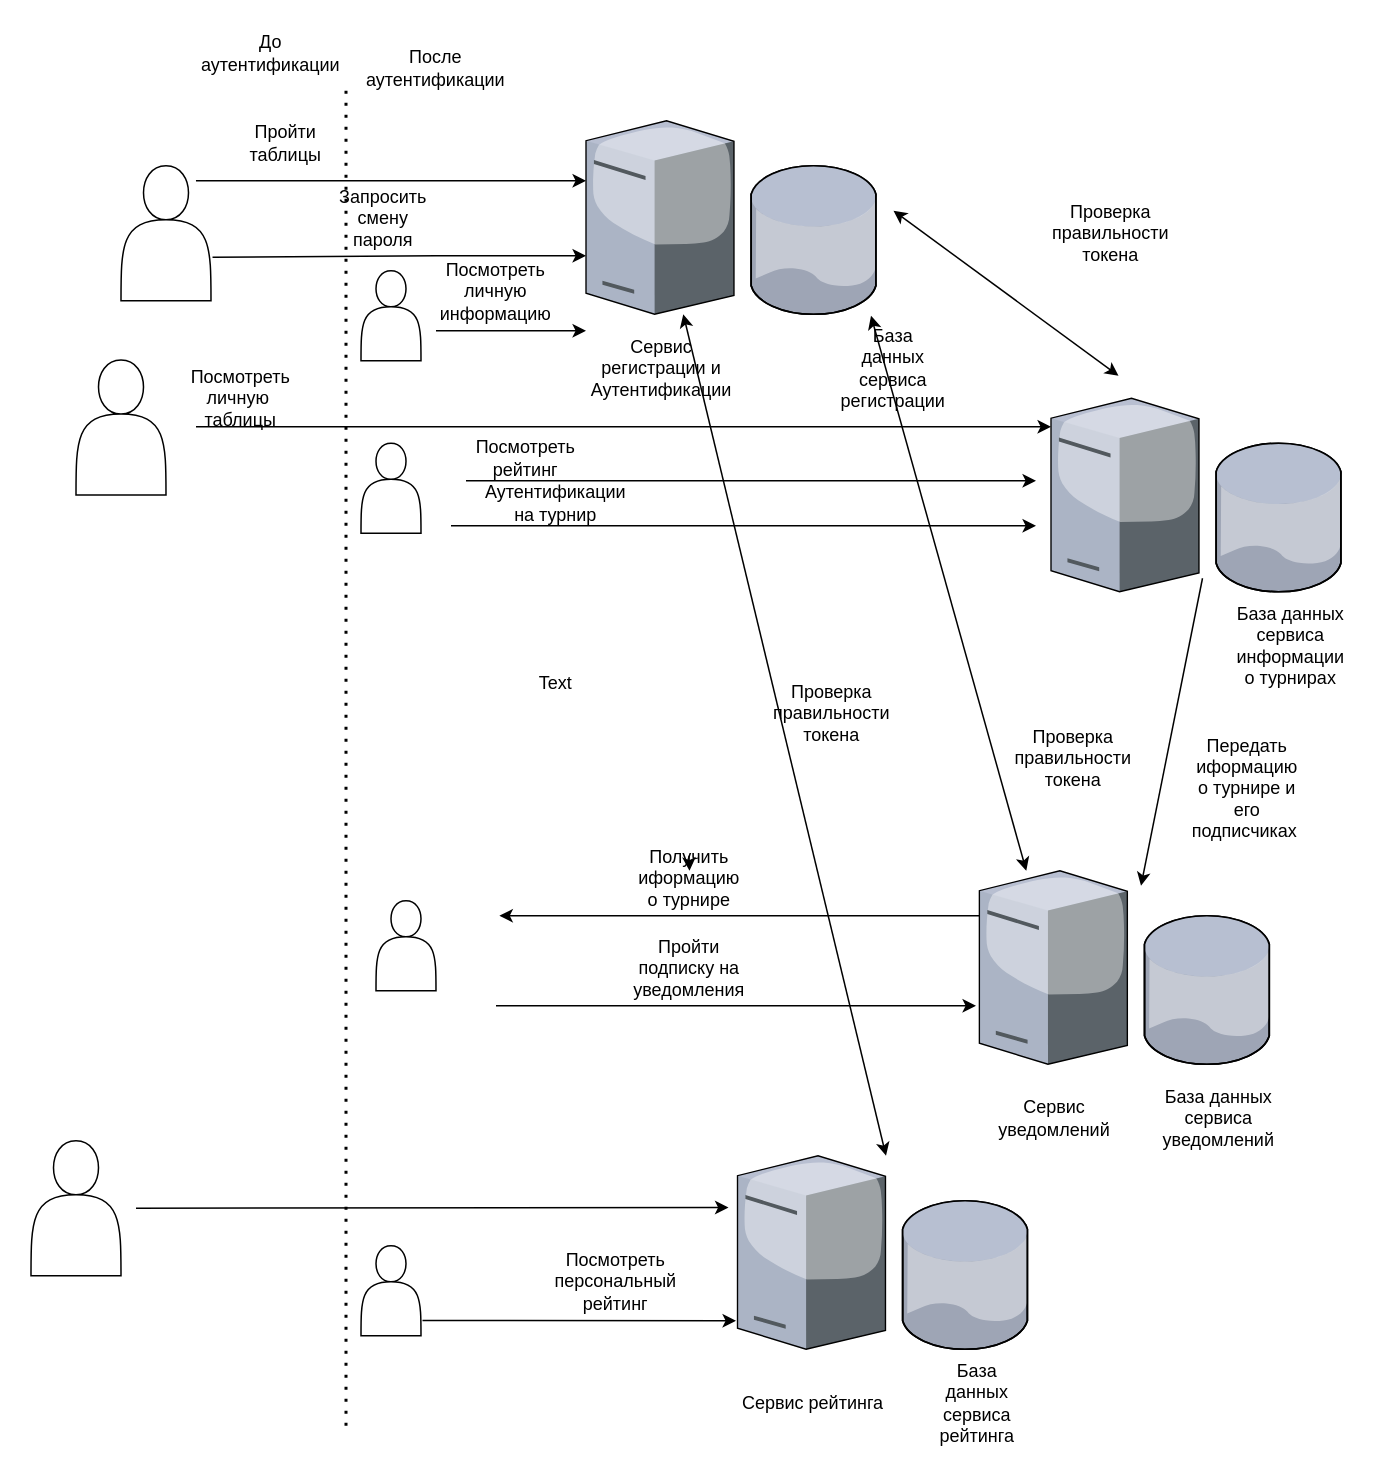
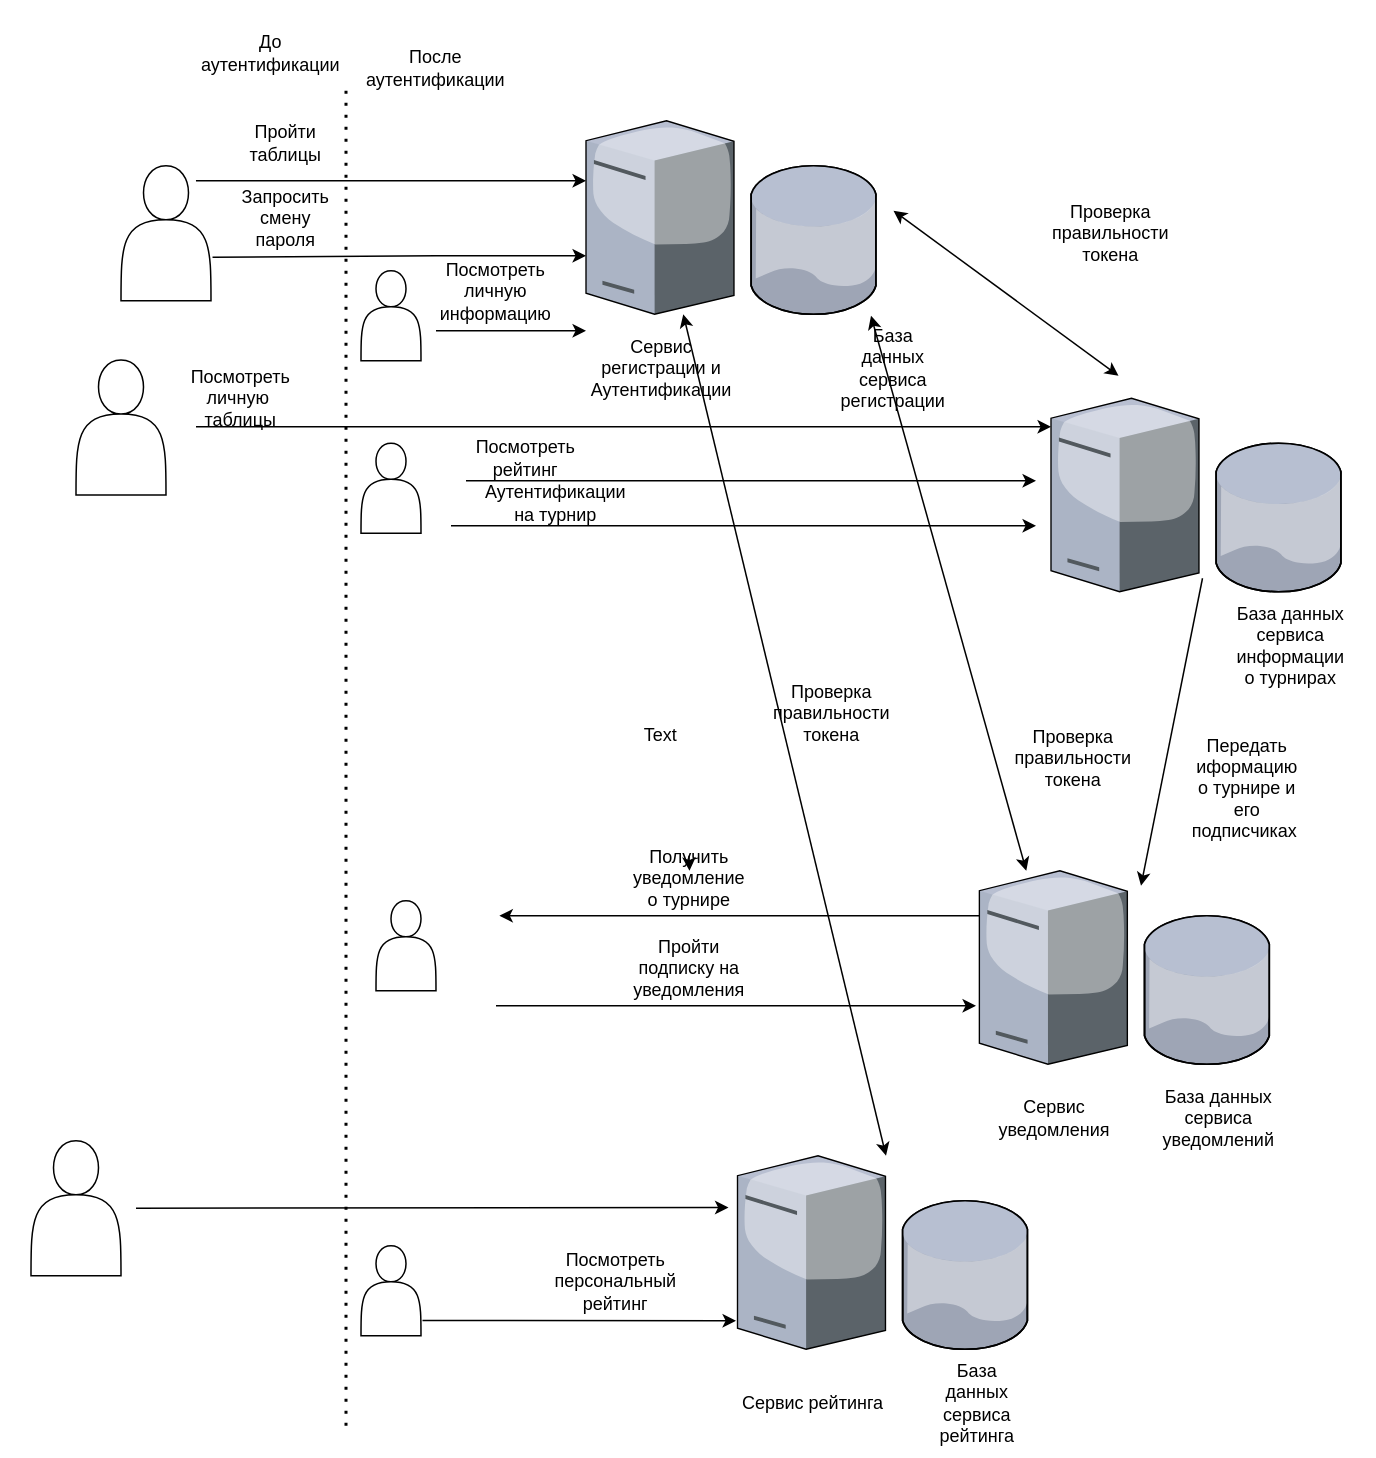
  <mxCell id="0" />
  <mxCell id="1" parent="0" />
  <mxCell id="2" value="" style="verticalLabelPosition=bottom;sketch=0;aspect=fixed;html=1;verticalAlign=top;strokeColor=none;align=center;outlineConnect=0;shape=mxgraph.citrix.database;" vertex="1" parent="1"><mxGeometry x="500" y="110" width="84.15" height="99" as="geometry" /></mxCell>
  <mxCell id="3" value="" style="verticalLabelPosition=bottom;sketch=0;aspect=fixed;html=1;verticalAlign=top;strokeColor=none;align=center;outlineConnect=0;shape=mxgraph.citrix.license_server;" vertex="1" parent="1"><mxGeometry x="390" y="80" width="98.65" height="129" as="geometry" /></mxCell>
  <mxCell id="4" value="Сервис регистрации и Аутентификации&lt;br&gt;" style="text;html=1;strokeColor=none;fillColor=none;align=center;verticalAlign=middle;whiteSpace=wrap;rounded=0;" vertex="1" parent="1"><mxGeometry x="390" y="230" width="101" height="30" as="geometry" /></mxCell>
  <mxCell id="5" value="База данных сервиса регистрации&lt;br&gt;" style="text;html=1;strokeColor=none;fillColor=none;align=center;verticalAlign=middle;whiteSpace=wrap;rounded=0;" vertex="1" parent="1"><mxGeometry x="565" y="230" width="60" height="30" as="geometry" /></mxCell>
  <mxCell id="6" value="" style="verticalLabelPosition=bottom;sketch=0;aspect=fixed;html=1;verticalAlign=top;strokeColor=none;align=center;outlineConnect=0;shape=mxgraph.citrix.database;" vertex="1" parent="1"><mxGeometry x="810" y="295" width="84.15" height="99" as="geometry" /></mxCell>
  <mxCell id="7" value="" style="verticalLabelPosition=bottom;sketch=0;aspect=fixed;html=1;verticalAlign=top;strokeColor=none;align=center;outlineConnect=0;shape=mxgraph.citrix.license_server;" vertex="1" parent="1"><mxGeometry x="700" y="265" width="98.65" height="129" as="geometry" /></mxCell>
  <mxCell id="8" value="База данных сервиса информации о турнирах" style="text;html=1;strokeColor=none;fillColor=none;align=center;verticalAlign=middle;whiteSpace=wrap;rounded=0;" vertex="1" parent="1"><mxGeometry x="830" y="415" width="60" height="30" as="geometry" /></mxCell>
  <mxCell id="9" value="" style="verticalLabelPosition=bottom;sketch=0;aspect=fixed;html=1;verticalAlign=top;strokeColor=none;align=center;outlineConnect=0;shape=mxgraph.citrix.database;" vertex="1" parent="1"><mxGeometry x="762.25" y="610" width="84.15" height="99" as="geometry" /></mxCell>
  <mxCell id="10" value="" style="verticalLabelPosition=bottom;sketch=0;aspect=fixed;html=1;verticalAlign=top;strokeColor=none;align=center;outlineConnect=0;shape=mxgraph.citrix.license_server;" vertex="1" parent="1"><mxGeometry x="652.25" y="580" width="98.65" height="129" as="geometry" /></mxCell>
- <mxCell id="11" value="Сервис уведомлений" style="text;html=1;strokeColor=none;fillColor=none;align=center;verticalAlign=middle;whiteSpace=wrap;rounded=0;" vertex="1" parent="1"><mxGeometry x="652.25" y="730" width="101" height="30" as="geometry" /></mxCell>
+ <mxCell id="11" value="Сервис уведомления" style="text;html=1;strokeColor=none;fillColor=none;align=center;verticalAlign=middle;whiteSpace=wrap;rounded=0;" vertex="1" parent="1"><mxGeometry x="652.25" y="730" width="101" height="30" as="geometry" /></mxCell>
  <mxCell id="12" value="База данных сервиса уведомлений&lt;br&gt;" style="text;html=1;strokeColor=none;fillColor=none;align=center;verticalAlign=middle;whiteSpace=wrap;rounded=0;" vertex="1" parent="1"><mxGeometry x="782.25" y="730" width="60" height="30" as="geometry" /></mxCell>
  <mxCell id="13" value="" style="shape=actor;whiteSpace=wrap;html=1;" vertex="1" parent="1"><mxGeometry x="80" y="110" width="60" height="90" as="geometry" /></mxCell>
  <mxCell id="14" value="" style="endArrow=classic;html=1;rounded=0;exitX=0.833;exitY=0.111;exitDx=0;exitDy=0;exitPerimeter=0;" edge="1" parent="1" source="13"><mxGeometry width="50" height="50" relative="1" as="geometry"><mxPoint x="200" y="120.4" as="sourcePoint" /><mxPoint x="390" y="120.003" as="targetPoint" /></mxGeometry></mxCell>
  <mxCell id="15" value="" style="endArrow=none;dashed=1;html=1;dashPattern=1 3;strokeWidth=2;rounded=0;" edge="1" parent="1"><mxGeometry width="50" height="50" relative="1" as="geometry"><mxPoint x="230" y="950" as="sourcePoint" /><mxPoint x="230" y="60" as="targetPoint" /></mxGeometry></mxCell>
  <mxCell id="16" value="До аутентификации" style="text;html=1;strokeColor=none;fillColor=none;align=center;verticalAlign=middle;whiteSpace=wrap;rounded=0;" vertex="1" parent="1"><mxGeometry x="150" y="20" width="60" height="30" as="geometry" /></mxCell>
  <mxCell id="17" value="Пройти таблицы" style="text;html=1;strokeColor=none;fillColor=none;align=center;verticalAlign=middle;whiteSpace=wrap;rounded=0;" vertex="1" parent="1"><mxGeometry x="160" y="80" width="60" height="30" as="geometry" /></mxCell>
  <mxCell id="18" value="" style="endArrow=classic;html=1;rounded=0;exitX=1.017;exitY=0.678;exitDx=0;exitDy=0;exitPerimeter=0;" edge="1" parent="1" source="13"><mxGeometry width="50" height="50" relative="1" as="geometry"><mxPoint x="200" y="170" as="sourcePoint" /><mxPoint x="390" y="170" as="targetPoint" /><Array as="points"><mxPoint x="290" y="170" /></Array></mxGeometry></mxCell>
- <mxCell id="19" value="Запросить смену пароля&lt;br&gt;" style="text;html=1;strokeColor=none;fillColor=none;align=center;verticalAlign=middle;whiteSpace=wrap;rounded=0;" vertex="1" parent="1"><mxGeometry x="225" y="129.5" width="60" height="30" as="geometry" /></mxCell>
+ <mxCell id="19" value="Запросить смену пароля&lt;br&gt;" style="text;html=1;strokeColor=none;fillColor=none;align=center;verticalAlign=middle;whiteSpace=wrap;rounded=0;" vertex="1" parent="1"><mxGeometry x="160" y="129.5" width="60" height="30" as="geometry" /></mxCell>
  <mxCell id="20" value="" style="shape=actor;whiteSpace=wrap;html=1;" vertex="1" parent="1"><mxGeometry x="50" y="239.5" width="60" height="90" as="geometry" /></mxCell>
  <mxCell id="21" value="" style="endArrow=classic;html=1;rounded=0;" edge="1" parent="1"><mxGeometry width="50" height="50" relative="1" as="geometry"><mxPoint x="130" y="284" as="sourcePoint" /><mxPoint x="700" y="284" as="targetPoint" /></mxGeometry></mxCell>
  <mxCell id="22" value="Посмотреть личную&amp;nbsp; таблицы&lt;br&gt;" style="text;html=1;strokeColor=none;fillColor=none;align=center;verticalAlign=middle;whiteSpace=wrap;rounded=0;" vertex="1" parent="1"><mxGeometry x="130" y="250" width="60" height="30" as="geometry" /></mxCell>
  <mxCell id="23" value="После аутентификации" style="text;html=1;strokeColor=none;fillColor=none;align=center;verticalAlign=middle;whiteSpace=wrap;rounded=0;" vertex="1" parent="1"><mxGeometry x="260" y="30" width="60" height="30" as="geometry" /></mxCell>
  <mxCell id="24" value="" style="shape=actor;whiteSpace=wrap;html=1;" vertex="1" parent="1"><mxGeometry x="240" y="180" width="40" height="60" as="geometry" /></mxCell>
  <mxCell id="25" value="" style="endArrow=classic;html=1;rounded=0;entryX=0;entryY=0;entryDx=0;entryDy=0;" edge="1" parent="1"><mxGeometry width="50" height="50" relative="1" as="geometry"><mxPoint x="290" y="220" as="sourcePoint" /><mxPoint x="390" y="220" as="targetPoint" /></mxGeometry></mxCell>
  <mxCell id="26" value="Посмотреть личную информацию" style="text;html=1;strokeColor=none;fillColor=none;align=center;verticalAlign=middle;whiteSpace=wrap;rounded=0;" vertex="1" parent="1"><mxGeometry x="300" y="179" width="60" height="30" as="geometry" /></mxCell>
  <mxCell id="27" value="" style="shape=actor;whiteSpace=wrap;html=1;" vertex="1" parent="1"><mxGeometry x="240" y="295" width="40" height="60" as="geometry" /></mxCell>
  <mxCell id="28" value="" style="endArrow=classic;html=1;rounded=0;" edge="1" parent="1"><mxGeometry width="50" height="50" relative="1" as="geometry"><mxPoint x="300" y="350" as="sourcePoint" /><mxPoint x="690" y="350" as="targetPoint" /></mxGeometry></mxCell>
  <mxCell id="29" value="Аутентификации на турнир" style="text;html=1;strokeColor=none;fillColor=none;align=center;verticalAlign=middle;whiteSpace=wrap;rounded=0;" vertex="1" parent="1"><mxGeometry x="340" y="320" width="60" height="30" as="geometry" /></mxCell>
  <mxCell id="30" value="" style="endArrow=classic;html=1;rounded=0;" edge="1" parent="1"><mxGeometry width="50" height="50" relative="1" as="geometry"><mxPoint x="310" y="320" as="sourcePoint" /><mxPoint x="690" y="320" as="targetPoint" /></mxGeometry></mxCell>
  <mxCell id="31" value="Посмотреть рейтинг" style="text;html=1;strokeColor=none;fillColor=none;align=center;verticalAlign=middle;whiteSpace=wrap;rounded=0;" vertex="1" parent="1"><mxGeometry x="320" y="290" width="60" height="30" as="geometry" /></mxCell>
  <mxCell id="32" value="" style="shape=actor;whiteSpace=wrap;html=1;" vertex="1" parent="1"><mxGeometry x="250" y="600" width="40" height="60" as="geometry" /></mxCell>
  <mxCell id="33" value="" style="endArrow=classic;html=1;rounded=0;" edge="1" parent="1"><mxGeometry width="50" height="50" relative="1" as="geometry"><mxPoint x="652.25" y="610" as="sourcePoint" /><mxPoint x="332.25" y="610" as="targetPoint" /></mxGeometry></mxCell>
  <mxCell id="34" style="edgeStyle=orthogonalEdgeStyle;rounded=0;orthogonalLoop=1;jettySize=auto;html=1;exitX=0.5;exitY=0;exitDx=0;exitDy=0;" edge="1" parent="1" source="35"><mxGeometry relative="1" as="geometry"><mxPoint x="459" y="580" as="targetPoint" /></mxGeometry></mxCell>
- <mxCell id="35" value="Получить иформацию о турнире&lt;br&gt;" style="text;html=1;strokeColor=none;fillColor=none;align=center;verticalAlign=middle;whiteSpace=wrap;rounded=0;" vertex="1" parent="1"><mxGeometry x="428.65" y="570" width="60" height="30" as="geometry" /></mxCell>
+ <mxCell id="35" value="Получить уведомление о турнире&lt;br&gt;" style="text;html=1;strokeColor=none;fillColor=none;align=center;verticalAlign=middle;whiteSpace=wrap;rounded=0;" vertex="1" parent="1"><mxGeometry x="428.65" y="570" width="60" height="30" as="geometry" /></mxCell>
  <mxCell id="36" value="" style="endArrow=classic;html=1;rounded=0;" edge="1" parent="1"><mxGeometry width="50" height="50" relative="1" as="geometry"><mxPoint x="330" y="670" as="sourcePoint" /><mxPoint x="650" y="670" as="targetPoint" /></mxGeometry></mxCell>
  <mxCell id="37" value="Пройти подписку на уведомления" style="text;html=1;strokeColor=none;fillColor=none;align=center;verticalAlign=middle;whiteSpace=wrap;rounded=0;" vertex="1" parent="1"><mxGeometry x="428.65" y="629.5" width="60" height="30" as="geometry" /></mxCell>
  <mxCell id="38" value="" style="endArrow=classic;startArrow=classic;html=1;rounded=0;" edge="1" parent="1"><mxGeometry width="50" height="50" relative="1" as="geometry"><mxPoint x="595" y="140" as="sourcePoint" /><mxPoint x="745" y="250" as="targetPoint" /></mxGeometry></mxCell>
- <mxCell id="39" value="Text" style="text;html=1;strokeColor=none;fillColor=none;align=center;verticalAlign=middle;whiteSpace=wrap;rounded=0;" vertex="1" parent="1"><mxGeometry x="340" y="440" width="60" height="30" as="geometry" /></mxCell>
+ <mxCell id="39" value="Text" style="text;html=1;strokeColor=none;fillColor=none;align=center;verticalAlign=middle;whiteSpace=wrap;rounded=0;" vertex="1" parent="1"><mxGeometry x="410" y="475" width="60" height="30" as="geometry" /></mxCell>
  <mxCell id="40" value="Проверка правильности токена" style="text;html=1;strokeColor=none;fillColor=none;align=center;verticalAlign=middle;whiteSpace=wrap;rounded=0;" vertex="1" parent="1"><mxGeometry x="710" y="140" width="60" height="30" as="geometry" /></mxCell>
  <mxCell id="41" value="" style="verticalLabelPosition=bottom;sketch=0;aspect=fixed;html=1;verticalAlign=top;strokeColor=none;align=center;outlineConnect=0;shape=mxgraph.citrix.database;" vertex="1" parent="1"><mxGeometry x="601" y="800" width="84.15" height="99" as="geometry" /></mxCell>
  <mxCell id="42" value="" style="verticalLabelPosition=bottom;sketch=0;aspect=fixed;html=1;verticalAlign=top;strokeColor=none;align=center;outlineConnect=0;shape=mxgraph.citrix.license_server;" vertex="1" parent="1"><mxGeometry x="491" y="770" width="98.65" height="129" as="geometry" /></mxCell>
  <mxCell id="43" value="Сервис рейтинга" style="text;html=1;strokeColor=none;fillColor=none;align=center;verticalAlign=middle;whiteSpace=wrap;rounded=0;" vertex="1" parent="1"><mxGeometry x="491" y="920" width="101" height="30" as="geometry" /></mxCell>
  <mxCell id="44" value="База данных сервиса рейтинга" style="text;html=1;strokeColor=none;fillColor=none;align=center;verticalAlign=middle;whiteSpace=wrap;rounded=0;" vertex="1" parent="1"><mxGeometry x="621" y="920" width="60" height="30" as="geometry" /></mxCell>
  <mxCell id="45" value="" style="endArrow=classic;startArrow=classic;html=1;rounded=0;" edge="1" parent="1" target="10"><mxGeometry width="50" height="50" relative="1" as="geometry"><mxPoint x="580" y="210" as="sourcePoint" /><mxPoint x="700" y="550" as="targetPoint" /></mxGeometry></mxCell>
  <mxCell id="46" value="Проверка правильности токена" style="text;html=1;strokeColor=none;fillColor=none;align=center;verticalAlign=middle;whiteSpace=wrap;rounded=0;" vertex="1" parent="1"><mxGeometry x="685.15" y="490" width="60" height="30" as="geometry" /></mxCell>
  <mxCell id="47" value="" style="endArrow=classic;startArrow=classic;html=1;rounded=0;" edge="1" parent="1" source="3"><mxGeometry width="50" height="50" relative="1" as="geometry"><mxPoint x="517" y="230" as="sourcePoint" /><mxPoint x="590" y="770" as="targetPoint" /></mxGeometry></mxCell>
  <mxCell id="48" value="Проверка правильности токена" style="text;html=1;strokeColor=none;fillColor=none;align=center;verticalAlign=middle;whiteSpace=wrap;rounded=0;" vertex="1" parent="1"><mxGeometry x="524.15" y="460" width="60" height="30" as="geometry" /></mxCell>
  <mxCell id="49" value="" style="shape=actor;whiteSpace=wrap;html=1;" vertex="1" parent="1"><mxGeometry x="20" y="760" width="60" height="90" as="geometry" /></mxCell>
  <mxCell id="50" value="" style="endArrow=classic;html=1;rounded=0;" edge="1" parent="1"><mxGeometry width="50" height="50" relative="1" as="geometry"><mxPoint x="90" y="805" as="sourcePoint" /><mxPoint x="485" y="804.5" as="targetPoint" /></mxGeometry></mxCell>
  <mxCell id="51" value="" style="shape=actor;whiteSpace=wrap;html=1;" vertex="1" parent="1"><mxGeometry x="240" y="830" width="40" height="60" as="geometry" /></mxCell>
  <mxCell id="52" value="" style="endArrow=classic;html=1;rounded=0;" edge="1" parent="1"><mxGeometry width="50" height="50" relative="1" as="geometry"><mxPoint x="281" y="879.75" as="sourcePoint" /><mxPoint x="490" y="880" as="targetPoint" /></mxGeometry></mxCell>
  <mxCell id="53" value="Посмотреть персональный рейтинг&lt;br&gt;" style="text;html=1;strokeColor=none;fillColor=none;align=center;verticalAlign=middle;whiteSpace=wrap;rounded=0;" vertex="1" parent="1"><mxGeometry x="379.65" y="839.25" width="60" height="30" as="geometry" /></mxCell>
  <mxCell id="54" value="Передать иформацию о турнире и его подписчиках&amp;nbsp;" style="text;html=1;strokeColor=none;fillColor=none;align=center;verticalAlign=middle;whiteSpace=wrap;rounded=0;" vertex="1" parent="1"><mxGeometry x="801" y="510" width="60" height="30" as="geometry" /></mxCell>
  <mxCell id="55" value="" style="endArrow=classic;html=1;rounded=0;" edge="1" parent="1"><mxGeometry width="50" height="50" relative="1" as="geometry"><mxPoint x="801" y="385" as="sourcePoint" /><mxPoint x="760" y="590" as="targetPoint" /><Array as="points" /></mxGeometry></mxCell>
